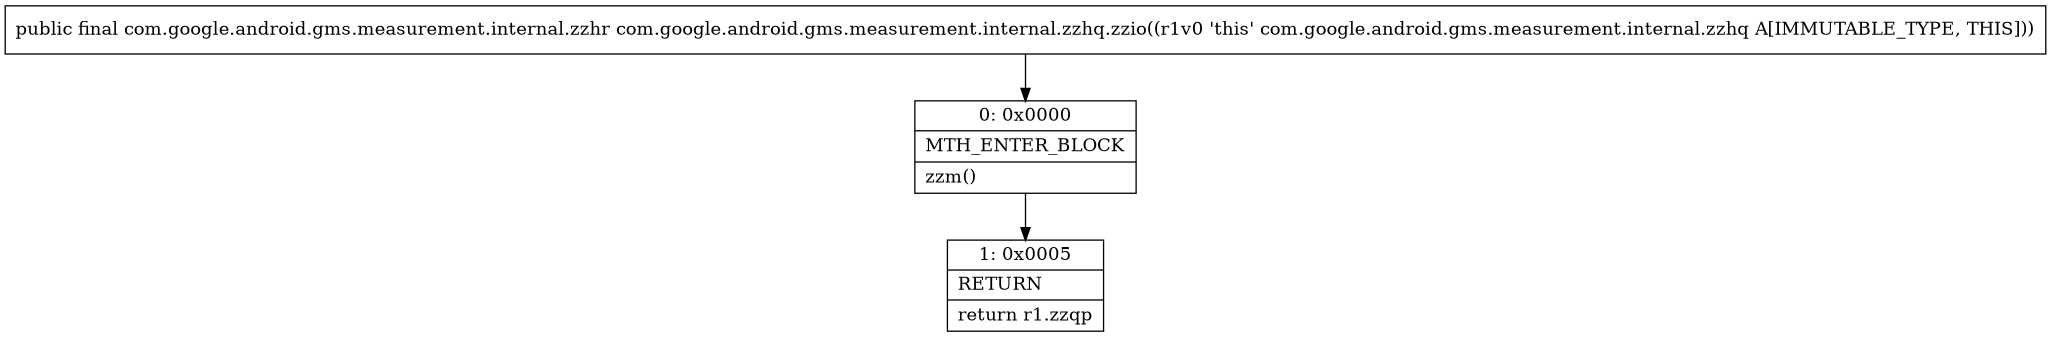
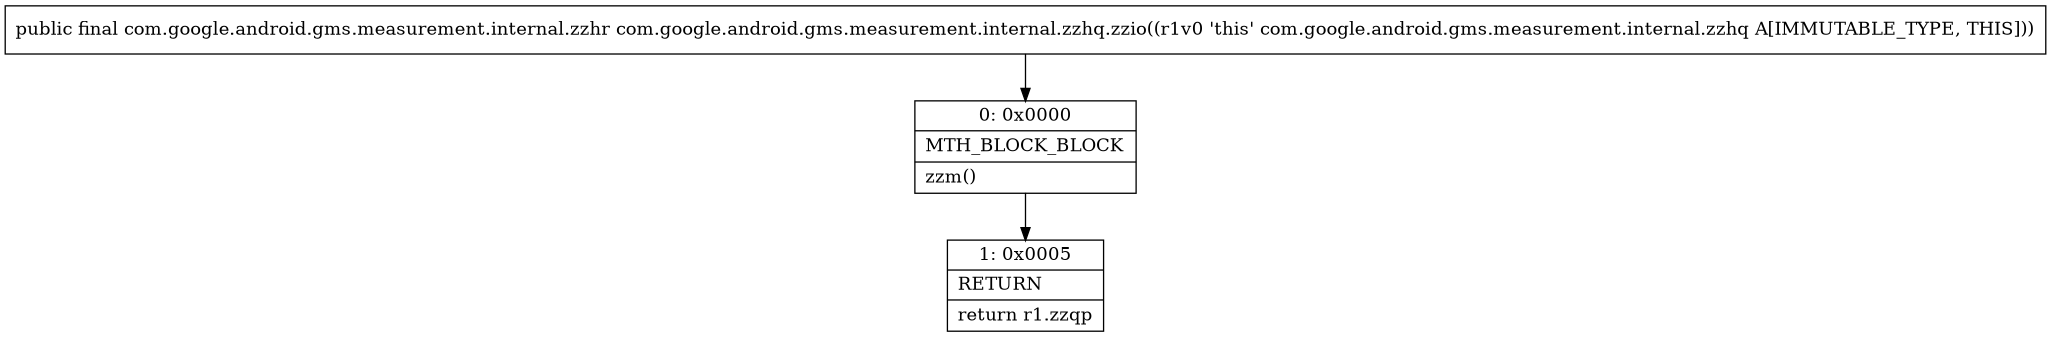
  digraph {
    node [shape=record]
-   n1 [label="{0\:\ 0x0000|MTH_ENTER_BLOCK\l|zzm()\l}"]
+   n1 [label="{0\:\ 0x0000|MTH_BLOCK_BLOCK\l|zzm()\l}"]
    n2 [label="{1\:\ 0x0005|RETURN\l|return r1.zzqp\l}"]
    n3 [label="{public final com.google.android.gms.measurement.internal.zzhr com.google.android.gms.measurement.internal.zzhq.zzio((r1v0 'this' com.google.android.gms.measurement.internal.zzhq A[IMMUTABLE_TYPE, THIS])) }"]
    n1 -> n2
    n3 -> n1
  }
